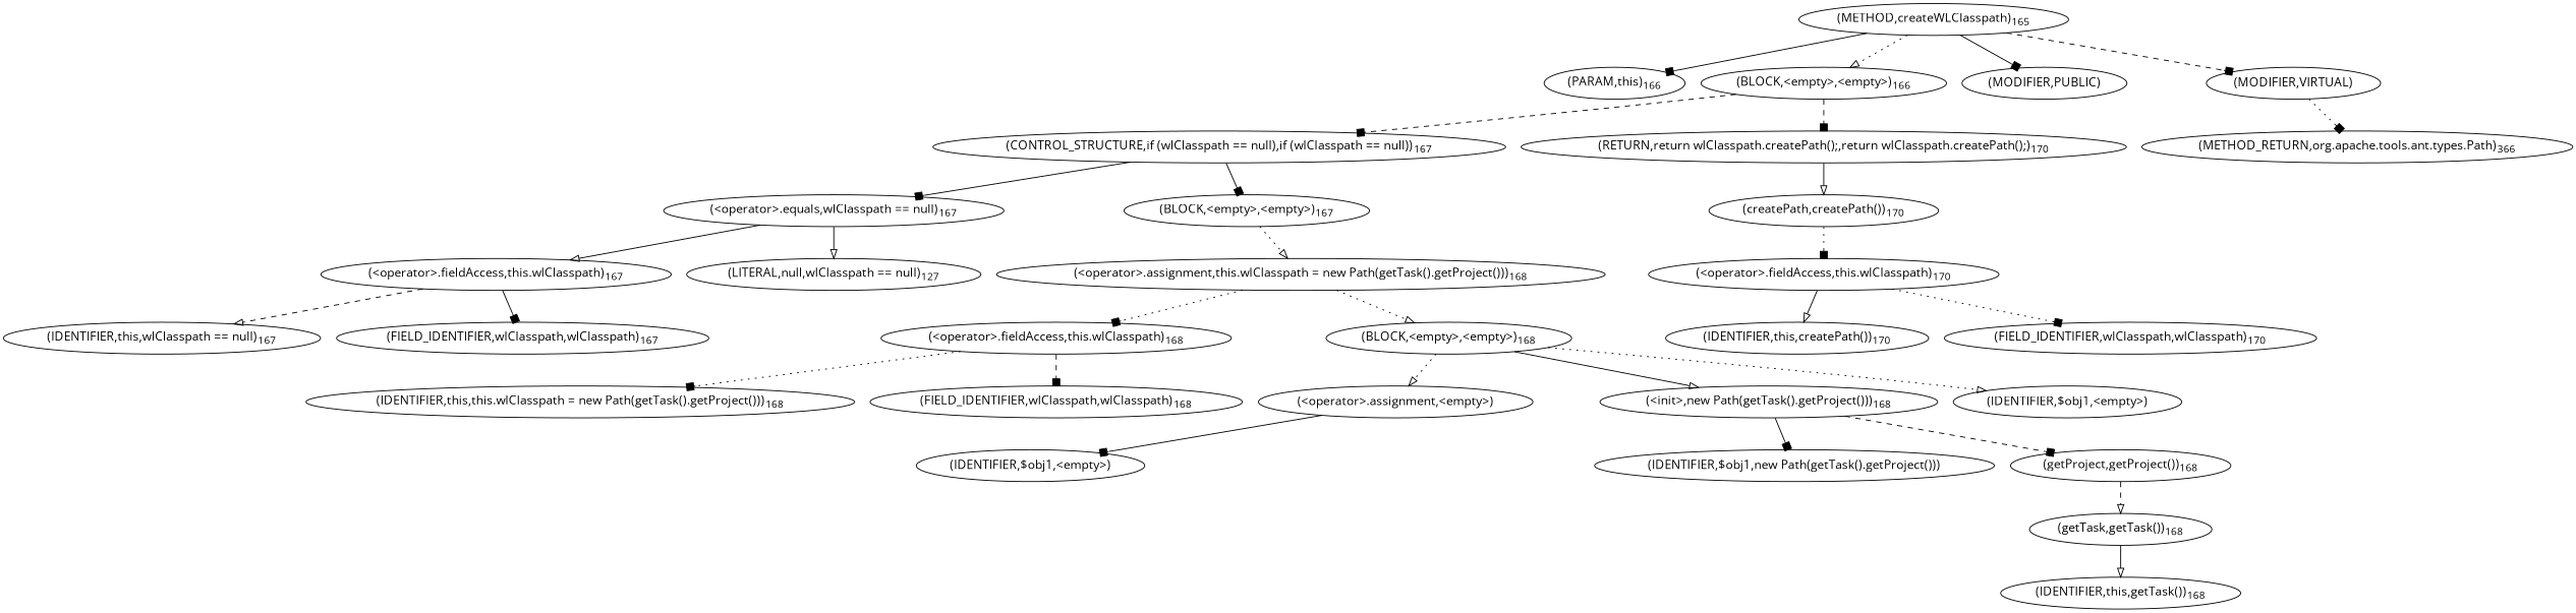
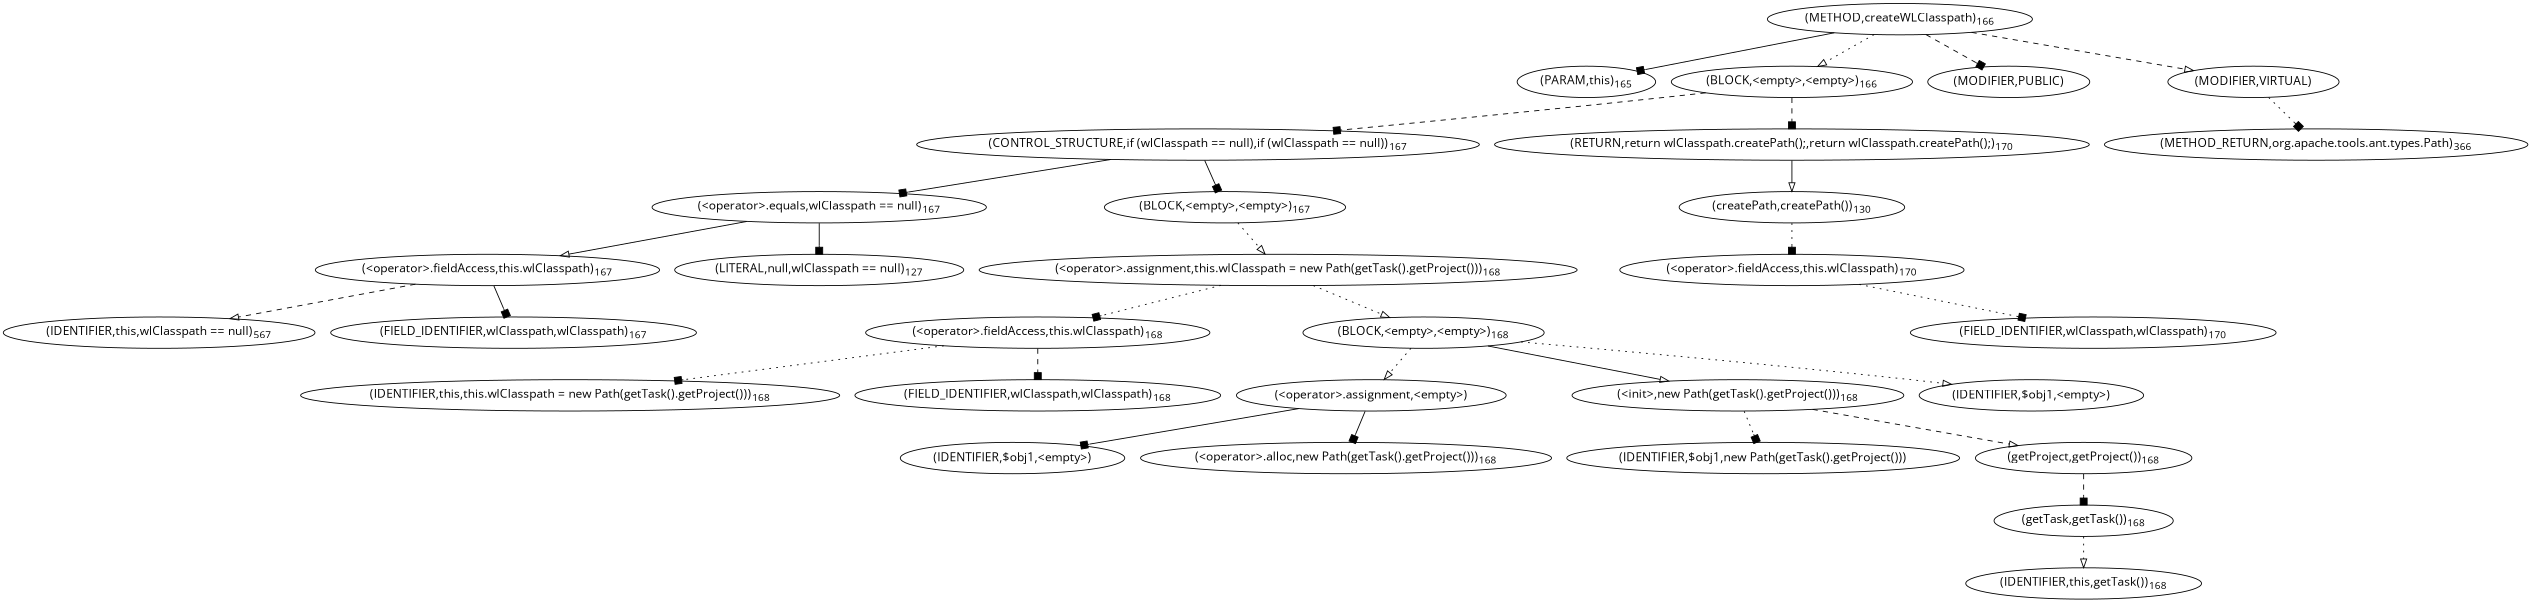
  digraph {
    fontname="Open Sans"
    node [fontname="Open Sans"]
    edge [arrowhead=box fontname="Open Sans" style=solid]
-   n1 [label=<(METHOD,createWLClasspath)<SUB>165</SUB>>]
-   n2 [label=<(PARAM,this)<SUB>166</SUB>>]
+   n1 [label=<(METHOD,createWLClasspath)<SUB>166</SUB>>]
+   n2 [label=<(PARAM,this)<SUB>165</SUB>>]
    n3 [label=<(BLOCK,&lt;empty&gt;,&lt;empty&gt;)<SUB>166</SUB>>]
    n4 [label=<(MODIFIER,PUBLIC)>]
    n5 [label=<(MODIFIER,VIRTUAL)>]
    n6 [label=<(CONTROL_STRUCTURE,if (wlClasspath == null),if (wlClasspath == null))<SUB>167</SUB>>]
    n7 [label=<(RETURN,return wlClasspath.createPath();,return wlClasspath.createPath();)<SUB>170</SUB>>]
    n8 [label=<(METHOD_RETURN,org.apache.tools.ant.types.Path)<SUB>366</SUB>>]
    n9 [label=<(&lt;operator&gt;.equals,wlClasspath == null)<SUB>167</SUB>>]
    n10 [label=<(BLOCK,&lt;empty&gt;,&lt;empty&gt;)<SUB>167</SUB>>]
-   n11 [label=<(createPath,createPath())<SUB>170</SUB>>]
+   n11 [label=<(createPath,createPath())<SUB>130</SUB>>]
    n12 [label=<(&lt;operator&gt;.fieldAccess,this.wlClasspath)<SUB>167</SUB>>]
    n13 [label=<(LITERAL,null,wlClasspath == null)<SUB>127</SUB>>]
    n14 [label=<(&lt;operator&gt;.assignment,this.wlClasspath = new Path(getTask().getProject()))<SUB>168</SUB>>]
-   n15 [label=<(IDENTIFIER,this,wlClasspath == null)<SUB>167</SUB>>]
+   n15 [label=<(IDENTIFIER,this,wlClasspath == null)<SUB>567</SUB>>]
    n16 [label=<(FIELD_IDENTIFIER,wlClasspath,wlClasspath)<SUB>167</SUB>>]
    n17 [label=<(&lt;operator&gt;.fieldAccess,this.wlClasspath)<SUB>168</SUB>>]
    n18 [label=<(BLOCK,&lt;empty&gt;,&lt;empty&gt;)<SUB>168</SUB>>]
    n19 [label=<(IDENTIFIER,this,this.wlClasspath = new Path(getTask().getProject()))<SUB>168</SUB>>]
    n20 [label=<(FIELD_IDENTIFIER,wlClasspath,wlClasspath)<SUB>168</SUB>>]
    n21 [label=<(&lt;operator&gt;.assignment,&lt;empty&gt;)>]
    n22 [label=<(&lt;init&gt;,new Path(getTask().getProject()))<SUB>168</SUB>>]
    n23 [label=<(IDENTIFIER,$obj1,&lt;empty&gt;)>]
    n24 [label=<(IDENTIFIER,$obj1,&lt;empty&gt;)>]
+   n25 [label=<(&lt;operator&gt;.alloc,new Path(getTask().getProject()))<SUB>168</SUB>>]
    n26 [label=<(IDENTIFIER,$obj1,new Path(getTask().getProject()))>]
    n27 [label=<(getProject,getProject())<SUB>168</SUB>>]
    n28 [label=<(getTask,getTask())<SUB>168</SUB>>]
    n29 [label=<(IDENTIFIER,this,getTask())<SUB>168</SUB>>]
    n30 [label=<(&lt;operator&gt;.fieldAccess,this.wlClasspath)<SUB>170</SUB>>]
-   n31 [label=<(IDENTIFIER,this,createPath())<SUB>170</SUB>>]
    n32 [label=<(FIELD_IDENTIFIER,wlClasspath,wlClasspath)<SUB>170</SUB>>]
    n1 -> n2
    n1 -> n3 [arrowhead=onormal style=dotted]
-   n1 -> n4
-   n1 -> n5 [style=dashed]
+   n1 -> n4 [style=dashed]
+   n1 -> n5 [arrowhead=onormal style=dashed]
    n3 -> n6 [style=dashed]
    n3 -> n7 [style=dashed]
    n5 -> n8 [style=dotted]
    n6 -> n9
    n6 -> n10
    n7 -> n11 [arrowhead=onormal]
    n9 -> n12 [arrowhead=onormal]
-   n9 -> n13 [arrowhead=onormal]
+   n9 -> n13
    n10 -> n14 [arrowhead=onormal style=dotted]
    n11 -> n30 [style=dotted]
    n12 -> n15 [arrowhead=onormal style=dashed]
    n12 -> n16
    n14 -> n17 [style=dotted]
    n14 -> n18 [arrowhead=onormal style=dotted]
    n17 -> n19 [style=dotted]
    n17 -> n20 [style=dashed]
    n18 -> n21 [arrowhead=onormal style=dotted]
    n18 -> n22 [arrowhead=onormal]
    n18 -> n23 [arrowhead=onormal style=dotted]
    n21 -> n24
-   n22 -> n26
-   n22 -> n27 [style=dashed]
-   n27 -> n28 [arrowhead=onormal style=dashed]
-   n28 -> n29 [arrowhead=onormal]
-   n30 -> n31 [arrowhead=onormal]
+   n21 -> n25
+   n22 -> n26 [style=dotted]
+   n22 -> n27 [arrowhead=onormal style=dashed]
+   n27 -> n28 [style=dashed]
+   n28 -> n29 [arrowhead=onormal style=dotted]
    n30 -> n32 [style=dotted]
  }
